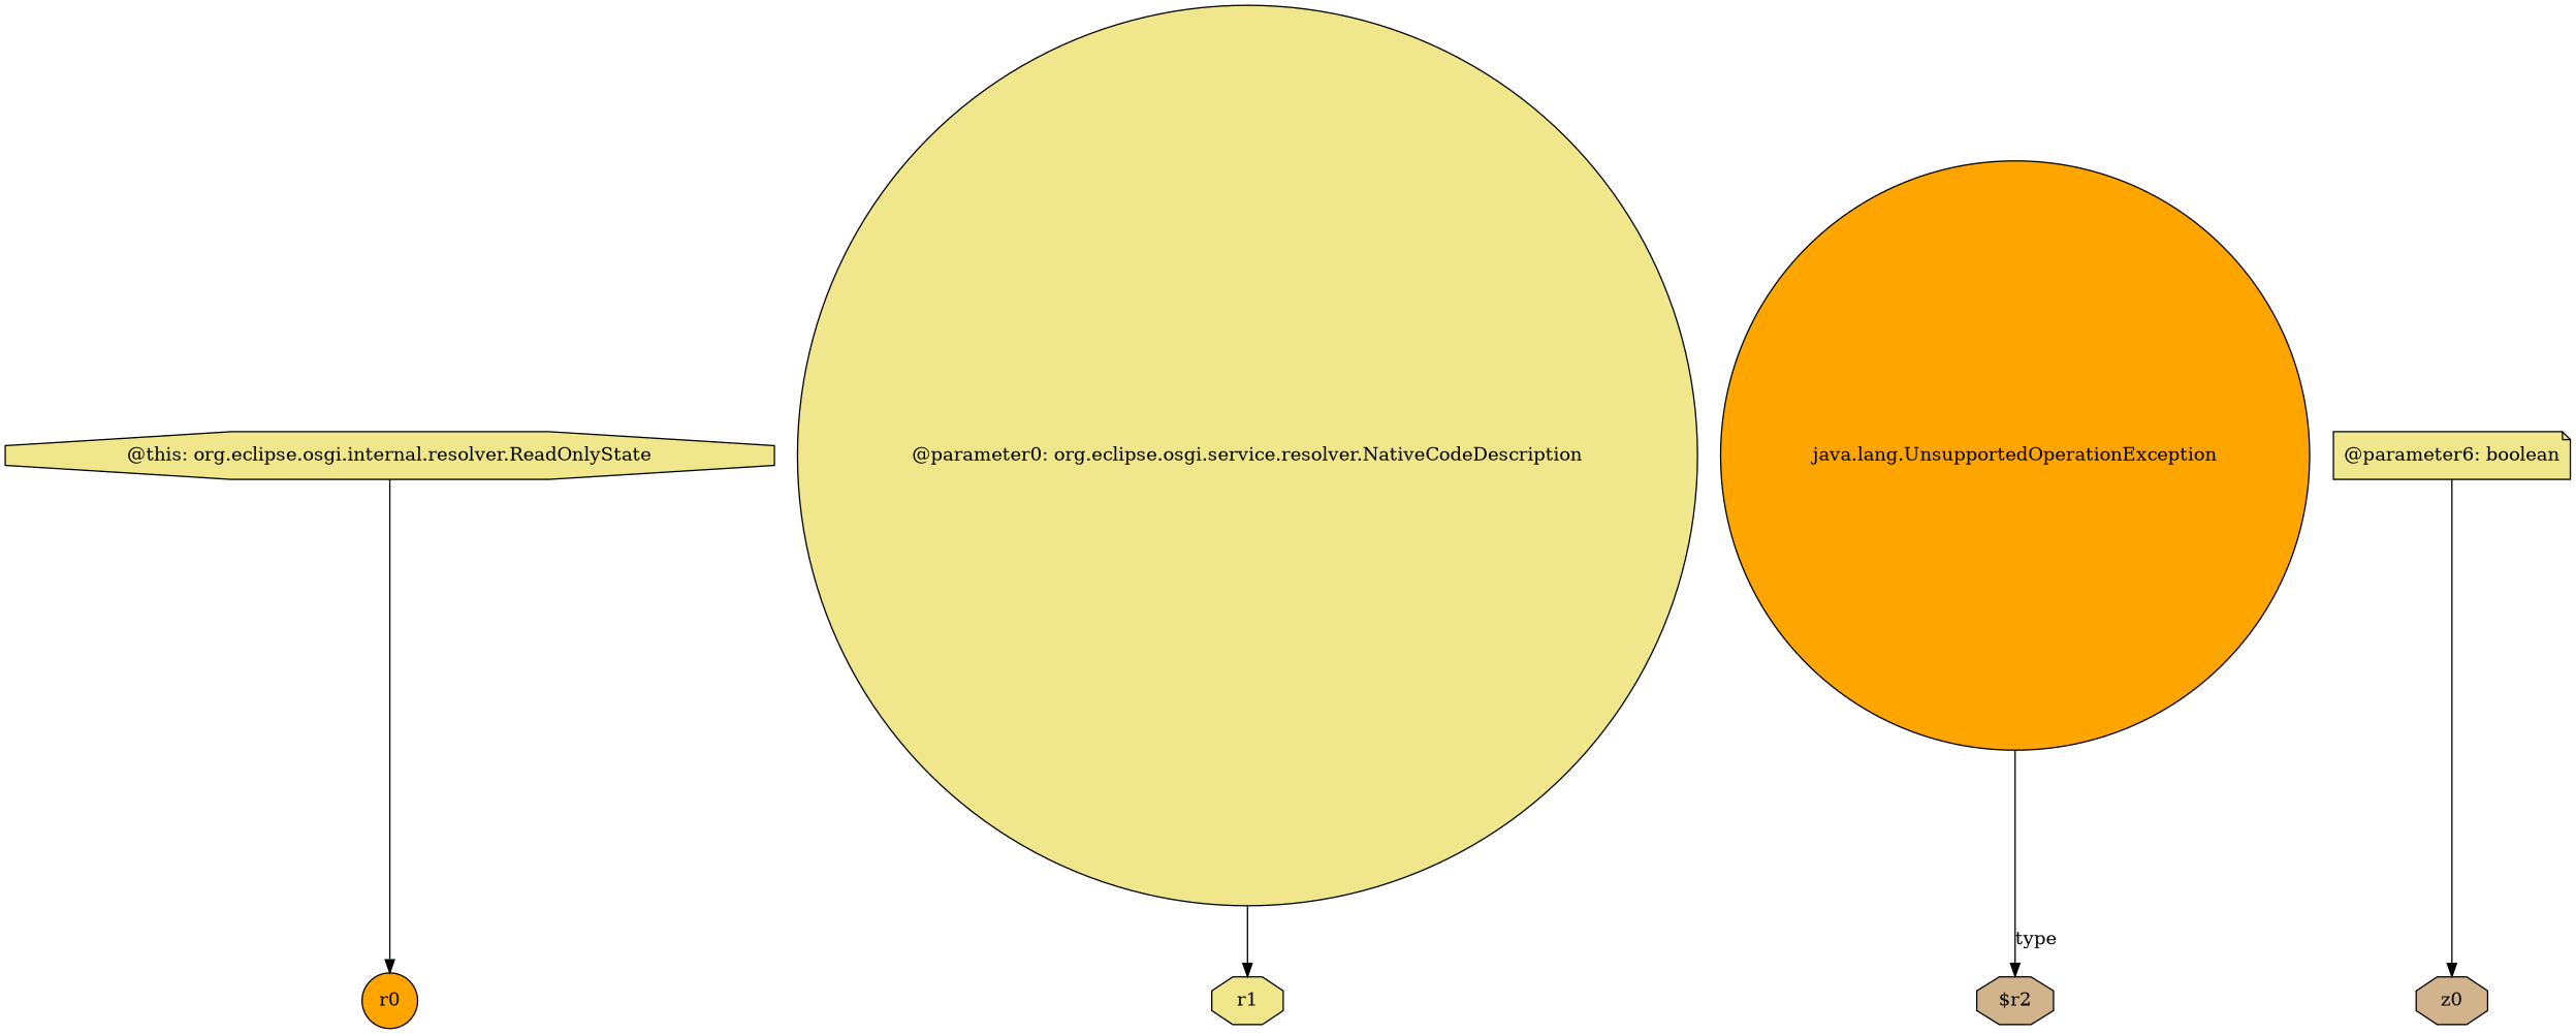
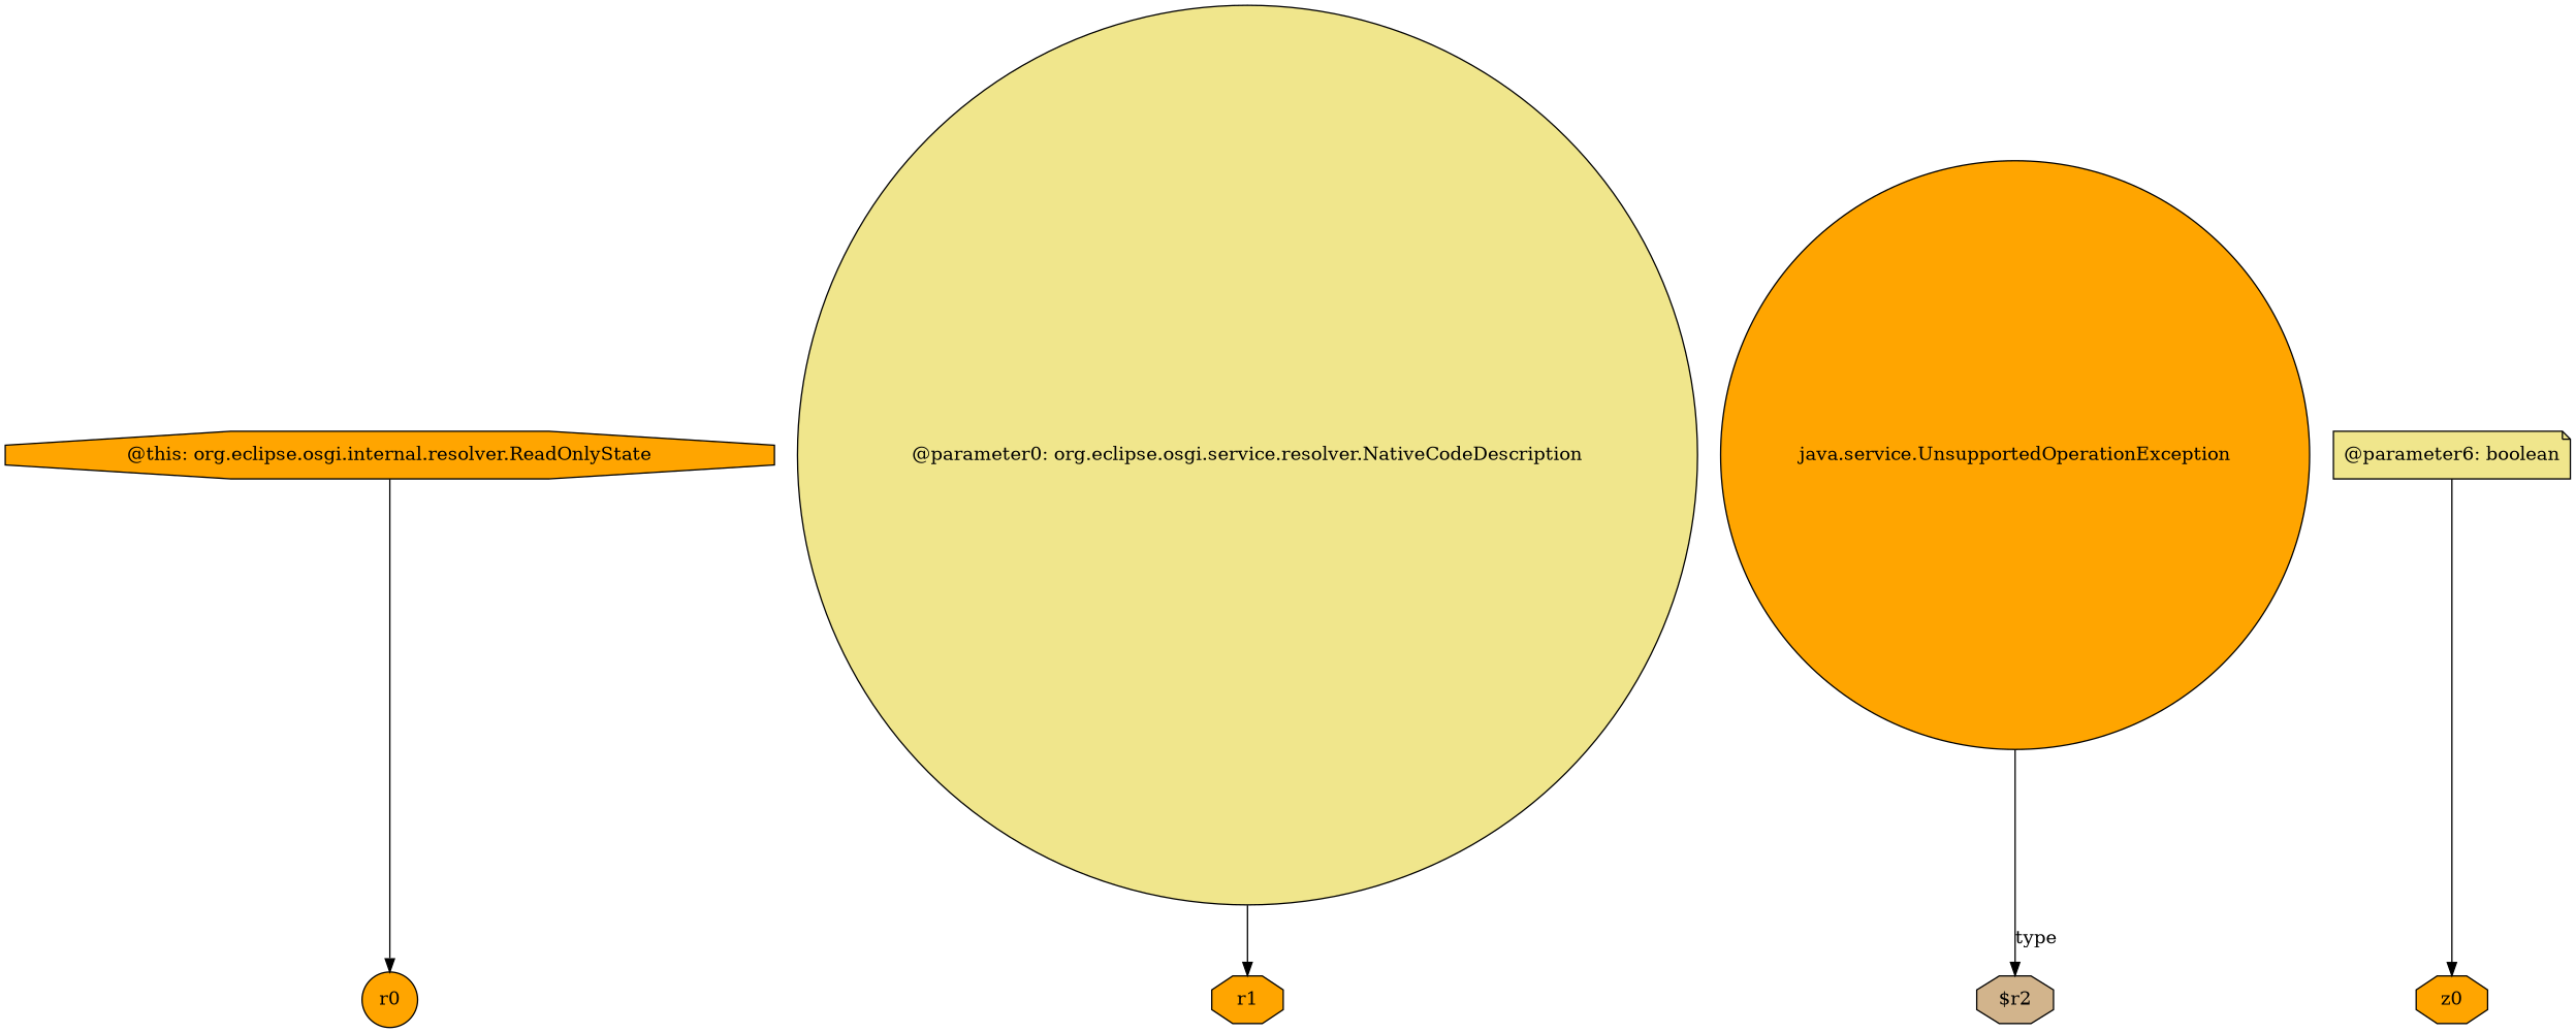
  digraph {
    node [fillcolor=orange shape=octagon style=filled]
-   n1 [fillcolor=khaki label="@this: org.eclipse.osgi.internal.resolver.ReadOnlyState"]
+   n1 [label="@this: org.eclipse.osgi.internal.resolver.ReadOnlyState"]
    n2 [label=r0 shape=circle]
    n3 [fillcolor=khaki label="@parameter0: org.eclipse.osgi.service.resolver.NativeCodeDescription" shape=circle]
-   n4 [fillcolor=khaki label=r1]
-   n5 [label="java.lang.UnsupportedOperationException" shape=circle]
+   n4 [label=r1]
+   n5 [label="java.service.UnsupportedOperationException" shape=circle]
    n6 [fillcolor=tan label="$r2"]
    n7 [fillcolor=khaki label="@parameter6: boolean" shape=note]
-   n8 [fillcolor=tan label=z0]
+   n8 [label=z0]
    n1 -> n2
    n3 -> n4
    n5 -> n6 [label=type]
    n7 -> n8
  }
